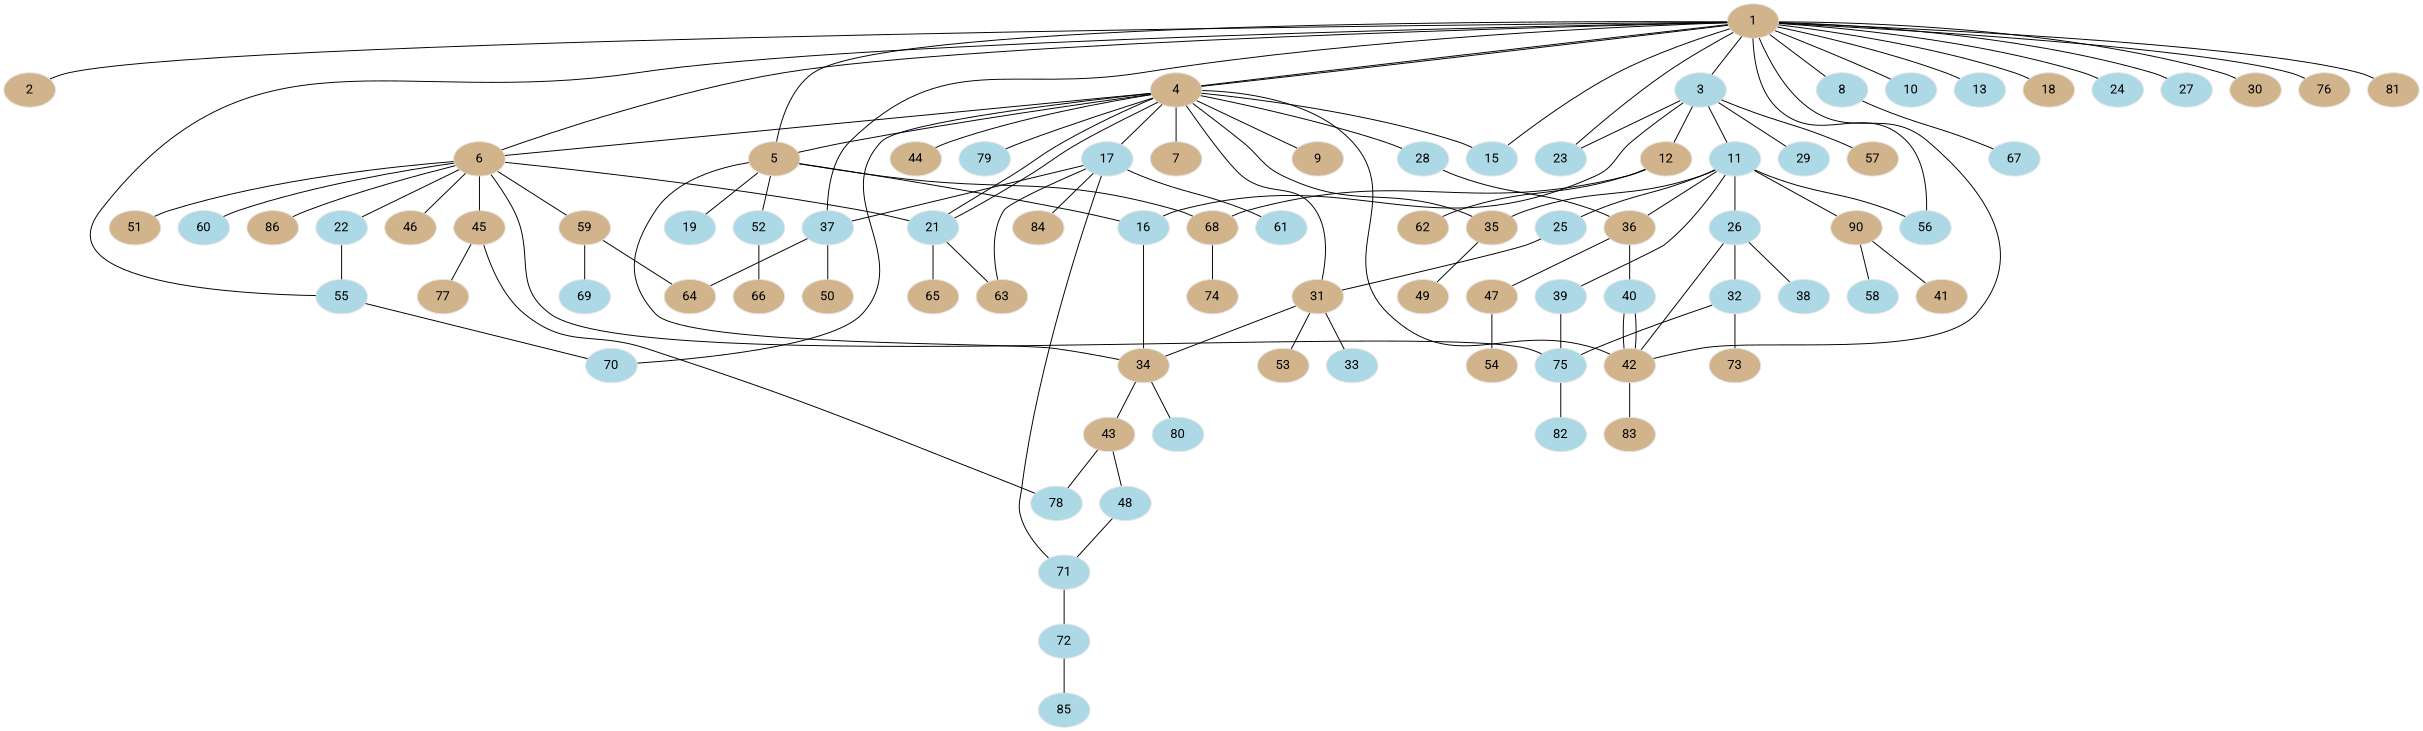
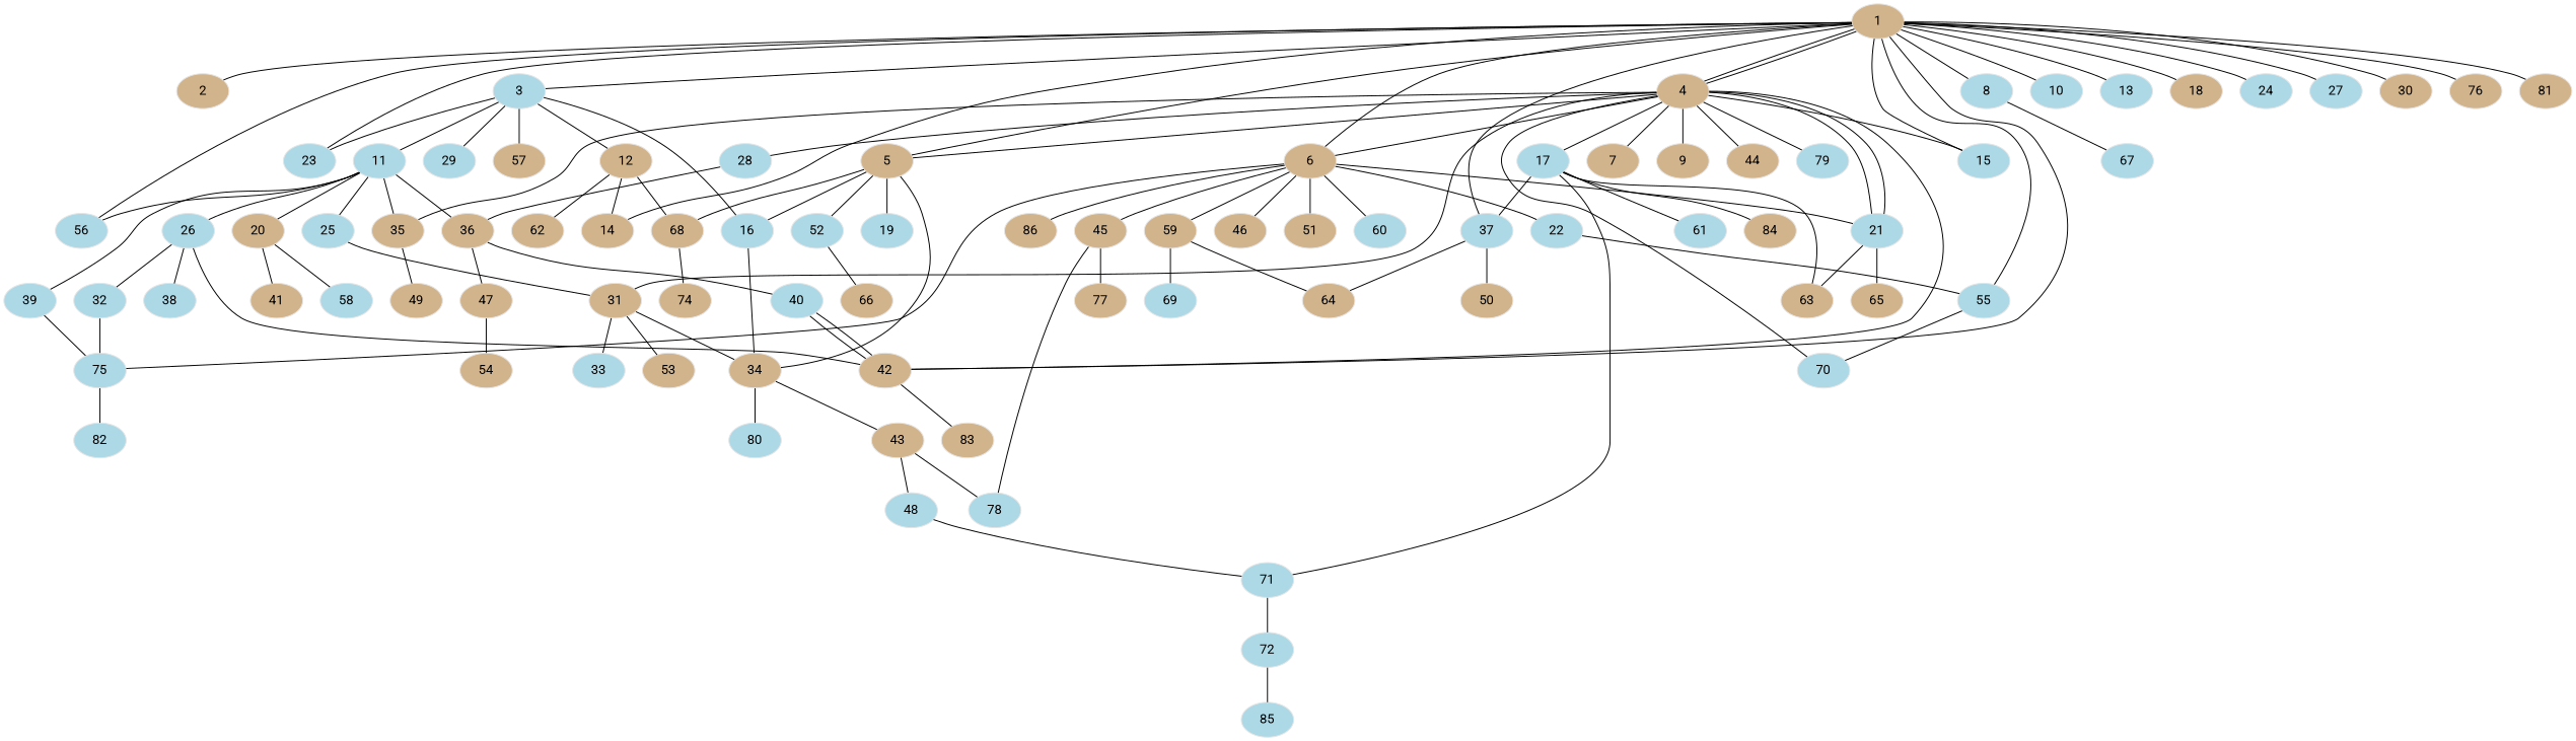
  graph {
    fontname=Roboto
    node [color=gray90 fillcolor=tan fontname=Roboto style=filled]
    edge [fontname=Roboto]
    1
    2
    3 [fillcolor=lightblue]
    4
    6
    8 [fillcolor=lightblue]
    10 [fillcolor=lightblue]
    13 [fillcolor=lightblue]
+   14
    15 [fillcolor=lightblue]
    18
    23 [fillcolor=lightblue]
    24 [fillcolor=lightblue]
    27 [fillcolor=lightblue]
    30
    37 [fillcolor=lightblue]
    42
    55 [fillcolor=lightblue]
    56 [fillcolor=lightblue]
    76
    81
    5
    11 [fillcolor=lightblue]
    12
    16 [fillcolor=lightblue]
    29 [fillcolor=lightblue]
    57
    7
    9
    17 [fillcolor=lightblue]
    21 [fillcolor=lightblue]
    28 [fillcolor=lightblue]
    31
    35
    44
    70 [fillcolor=lightblue]
    79 [fillcolor=lightblue]
    22 [fillcolor=lightblue]
    45
    46
    51
    59
    60 [fillcolor=lightblue]
    75 [fillcolor=lightblue]
    86
    67 [fillcolor=lightblue]
    50
    64
    83
    68
    74
-   20 [label=90]
+   20
    25 [fillcolor=lightblue]
    26 [fillcolor=lightblue]
    36
    39 [fillcolor=lightblue]
    62
    34
    19 [fillcolor=lightblue]
    52 [fillcolor=lightblue]
    61 [fillcolor=lightblue]
    71 [fillcolor=lightblue]
    84
    63
    65
    33 [fillcolor=lightblue]
    53
    49
    43
    80 [fillcolor=lightblue]
    66
    78 [fillcolor=lightblue]
    77
    69 [fillcolor=lightblue]
    82 [fillcolor=lightblue]
    41
    58 [fillcolor=lightblue]
    32 [fillcolor=lightblue]
    38 [fillcolor=lightblue]
    40 [fillcolor=lightblue]
    47
    72 [fillcolor=lightblue]
-   73
    48 [fillcolor=lightblue]
    54
    85 [fillcolor=lightblue]
    1 -- 2
    1 -- 3
    1 -- 4
    1 -- 4
    1 -- 6
    1 -- 8
    1 -- 10
    1 -- 13
+   1 -- 14
    1 -- 15
    1 -- 18
    1 -- 23
    1 -- 24
    1 -- 27
    1 -- 30
    1 -- 37
    1 -- 42
    1 -- 55
    1 -- 56
    1 -- 76
    1 -- 81
    1 -- 5
    3 -- 23
    3 -- 11
    3 -- 12
    3 -- 16
    3 -- 29
    3 -- 57
    4 -- 6
    4 -- 15
    4 -- 42
    4 -- 5
    4 -- 7
    4 -- 9
    4 -- 17
    4 -- 21
    4 -- 21
    4 -- 28
    4 -- 31
    4 -- 35
    4 -- 44
    4 -- 70
    4 -- 79
    6 -- 21
    6 -- 22
    6 -- 45
    6 -- 46
    6 -- 51
    6 -- 59
    6 -- 60
    6 -- 75
    6 -- 86
    8 -- 67
    37 -- 50
    37 -- 64
    42 -- 83
    55 -- 70
    5 -- 16
    5 -- 68
    5 -- 34
    5 -- 19
    5 -- 52
    11 -- 56
    11 -- 35
    11 -- 20
    11 -- 25
    11 -- 26
    11 -- 36
    11 -- 39
+   12 -- 14
    12 -- 68
    12 -- 62
    16 -- 34
    17 -- 37
    17 -- 61
    17 -- 71
    17 -- 84
    17 -- 63
    21 -- 63
    21 -- 65
    28 -- 36
    31 -- 34
    31 -- 33
    31 -- 53
    35 -- 49
    22 -- 55
    45 -- 78
    45 -- 77
    59 -- 64
    59 -- 69
    75 -- 82
    68 -- 74
    20 -- 41
    20 -- 58
    25 -- 31
    26 -- 42
    26 -- 32
    26 -- 38
    36 -- 40
    36 -- 47
    39 -- 75
    34 -- 43
    34 -- 80
    52 -- 66
    71 -- 72
    43 -- 78
    43 -- 48
    32 -- 75
-   32 -- 73
    40 -- 42
    40 -- 42
    47 -- 54
    72 -- 85
    48 -- 71
  }
